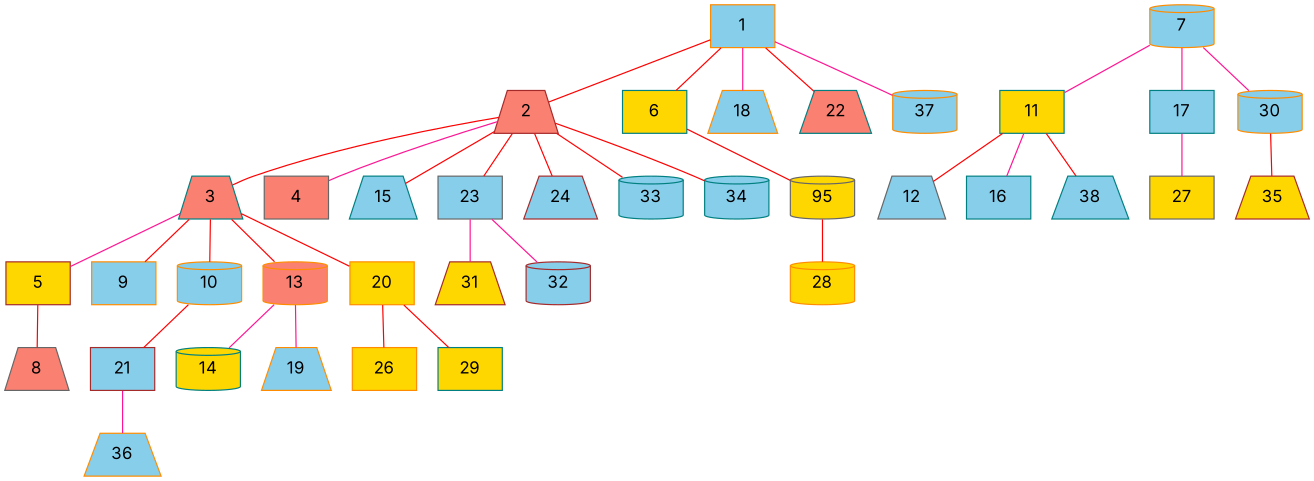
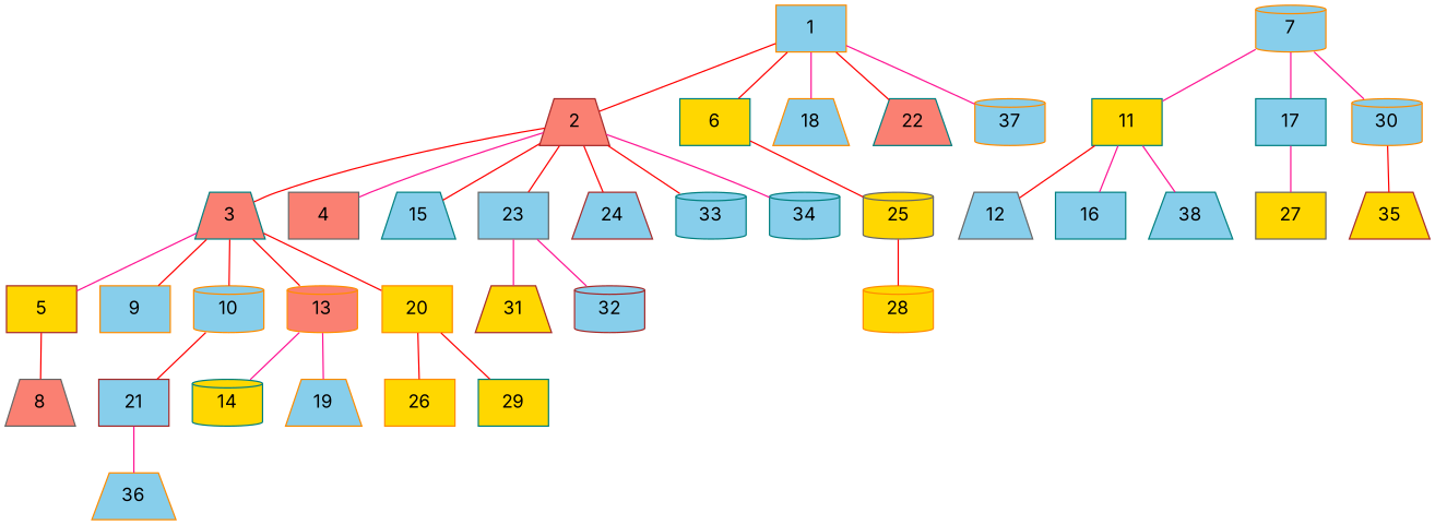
  graph {
    fontname=Inter
    node [color=darkorange fillcolor=skyblue fontname=Inter shape=box style=filled]
    edge [color=red fontname=Inter weight=1.0]
    2 [color=brown fillcolor=salmon shape=trapezium]
    1
    6 [color=teal fillcolor=gold]
    18 [shape=trapezium]
    22 [color=teal fillcolor=salmon shape=trapezium]
    37 [shape=cylinder]
    3 [color=teal fillcolor=salmon shape=trapezium]
    4 [color=gray40 fillcolor=salmon]
    15 [color=teal shape=trapezium]
    23 [color=gray40]
    24 [color=brown shape=trapezium]
    33 [color=teal shape=cylinder]
    34 [color=teal shape=cylinder]
-   25 [color=gray40 fillcolor=gold shape=cylinder label=95]
+   25 [color=gray40 fillcolor=gold shape=cylinder]
    5 [color=brown fillcolor=gold]
    9
    10 [shape=cylinder]
    13 [fillcolor=salmon shape=cylinder]
    20 [fillcolor=gold]
    7 [shape=cylinder]
    11 [color=teal fillcolor=gold]
    17 [color=teal]
    30 [shape=cylinder]
    31 [color=brown fillcolor=gold shape=trapezium]
    32 [color=brown shape=cylinder]
    8 [color=gray40 fillcolor=salmon shape=trapezium]
    21 [color=brown]
    14 [color=teal fillcolor=gold shape=cylinder]
    19 [shape=trapezium]
    26 [fillcolor=gold]
    29 [color=teal fillcolor=gold]
    28 [fillcolor=gold shape=cylinder]
    12 [color=gray40 shape=trapezium]
    16 [color=teal]
    38 [color=teal shape=trapezium]
    27 [color=gray40 fillcolor=gold]
    35 [color=brown fillcolor=gold shape=trapezium]
    36 [shape=trapezium]
    2 -- 3
    2 -- 4 [color=deeppink]
    2 -- 15
    2 -- 23
    2 -- 24
    2 -- 33
-   2 -- 34
+   2 -- 34 [color=deeppink]
    1 -- 2
    1 -- 6
    1 -- 18 [color=deeppink]
    1 -- 22
    1 -- 37 [color=deeppink]
    6 -- 25
    3 -- 5 [color=deeppink]
    3 -- 9
    3 -- 10
    3 -- 13
    3 -- 20
    23 -- 31 [color=deeppink]
    23 -- 32 [color=deeppink]
    25 -- 28
    5 -- 8
    10 -- 21
    13 -- 14 [color=deeppink]
    13 -- 19 [color=deeppink]
    20 -- 26
    20 -- 29
    7 -- 11 [color=deeppink]
    7 -- 17 [color=deeppink]
    7 -- 30 [color=deeppink]
    11 -- 12
    11 -- 16 [color=deeppink]
-   11 -- 38
+   11 -- 38 [color=deeppink]
    17 -- 27 [color=deeppink]
    30 -- 35
    21 -- 36 [color=deeppink]
  }
